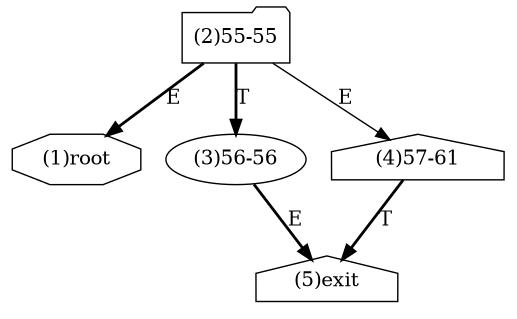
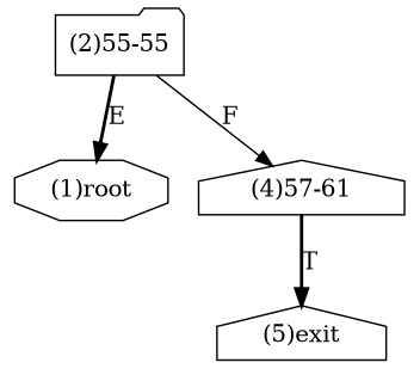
  digraph {
    node [shape=house]
    edge [style=bold]
    n1 [label="(1)root" shape=octagon]
    n2 [label="(2)55-55" shape=folder]
-   n3 [label="(3)56-56" shape=ellipse]
    n4 [label="(4)57-61"]
    n5 [label="(5)exit"]
    n2 -> n1 [label=E]
-   n2 -> n3 [label=T]
-   n2 -> n4 [label=E style=solid]
-   n3 -> n5 [label=E]
+   n2 -> n4 [label=F style=solid]
    n4 -> n5 [label=T]
  }
